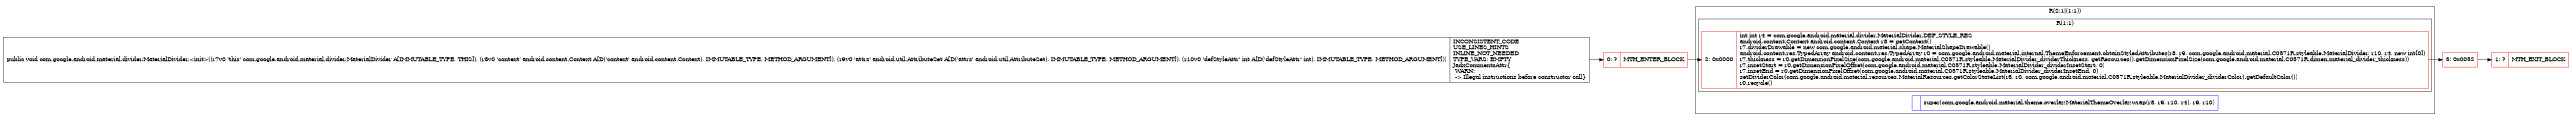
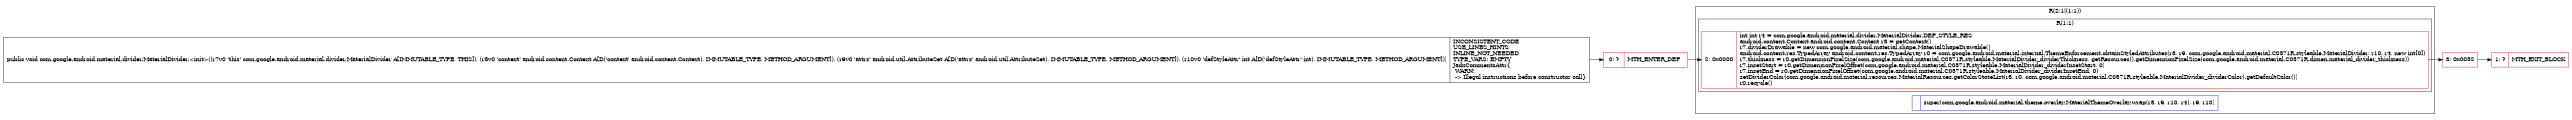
  digraph {
    rankdir=LR
    node [color=red shape=record]
    n1 [label="{2\:\ 0x0000|int int r4 = com.google.android.material.divider.MaterialDivider.DEF_STYLE_RES\landroid.content.Context android.content.Context r8 = getContext()\lr7.dividerDrawable = new com.google.android.material.shape.MaterialShapeDrawable()\landroid.content.res.TypedArray android.content.res.TypedArray r0 = com.google.android.material.internal.ThemeEnforcement.obtainStyledAttributes(r8, r9, com.google.android.material.C0571R.styleable.MaterialDivider, r10, r4, new int[0])\lr7.thickness = r0.getDimensionPixelSize(com.google.android.material.C0571R.styleable.MaterialDivider_dividerThickness, getResources().getDimensionPixelSize(com.google.android.material.C0571R.dimen.material_divider_thickness))\lr7.insetStart = r0.getDimensionPixelOffset(com.google.android.material.C0571R.styleable.MaterialDivider_dividerInsetStart, 0)\lr7.insetEnd = r0.getDimensionPixelOffset(com.google.android.material.C0571R.styleable.MaterialDivider_dividerInsetEnd, 0)\lsetDividerColor(com.google.android.material.resources.MaterialResources.getColorStateList(r8, r0, com.google.android.material.C0571R.styleable.MaterialDivider_dividerColor).getDefaultColor())\lr0.recycle()\l}"]
    n2 [color=blue label="{|super(com.google.android.material.theme.overlay.MaterialThemeOverlay.wrap(r8, r9, r10, r4), r9, r10)\l}"]
    n3 [label="{3\:\ 0x0052}"]
    n4 [label="{1\:\ ?|MTH_EXIT_BLOCK\l}"]
-   n5 [label="{0\:\ ?|MTH_ENTER_BLOCK\l}"]
+   n5 [label="{0\:\ ?|MTH_ENTER_DEF\l}"]
    n6 [label="{public void com.google.android.material.divider.MaterialDivider.\<init\>((r7v0 'this' com.google.android.material.divider.MaterialDivider A[IMMUTABLE_TYPE, THIS]), (r8v0 'context' android.content.Context A[D('context' android.content.Context), IMMUTABLE_TYPE, METHOD_ARGUMENT]), (r9v0 'attrs' android.util.AttributeSet A[D('attrs' android.util.AttributeSet), IMMUTABLE_TYPE, METHOD_ARGUMENT]), (r10v0 'defStyleAttr' int A[D('defStyleAttr' int), IMMUTABLE_TYPE, METHOD_ARGUMENT]))  | INCONSISTENT_CODE\lUSE_LINES_HINTS\lINLINE_NOT_NEEDED\lTYPE_VARS: EMPTY\lJadxCommentsAttr\{\l WARN: \l \-\> Illegal instructions before constructor call\}\l}" color=""]
    subgraph cluster_1 {
      label="R(2:1|(1:1))"
      n2
      subgraph cluster_2 {
        label="R(1:1)"
        n1
      }
    }
    n1 -> n3
    n3 -> n4
    n5 -> n1
    n6 -> n5
  }
